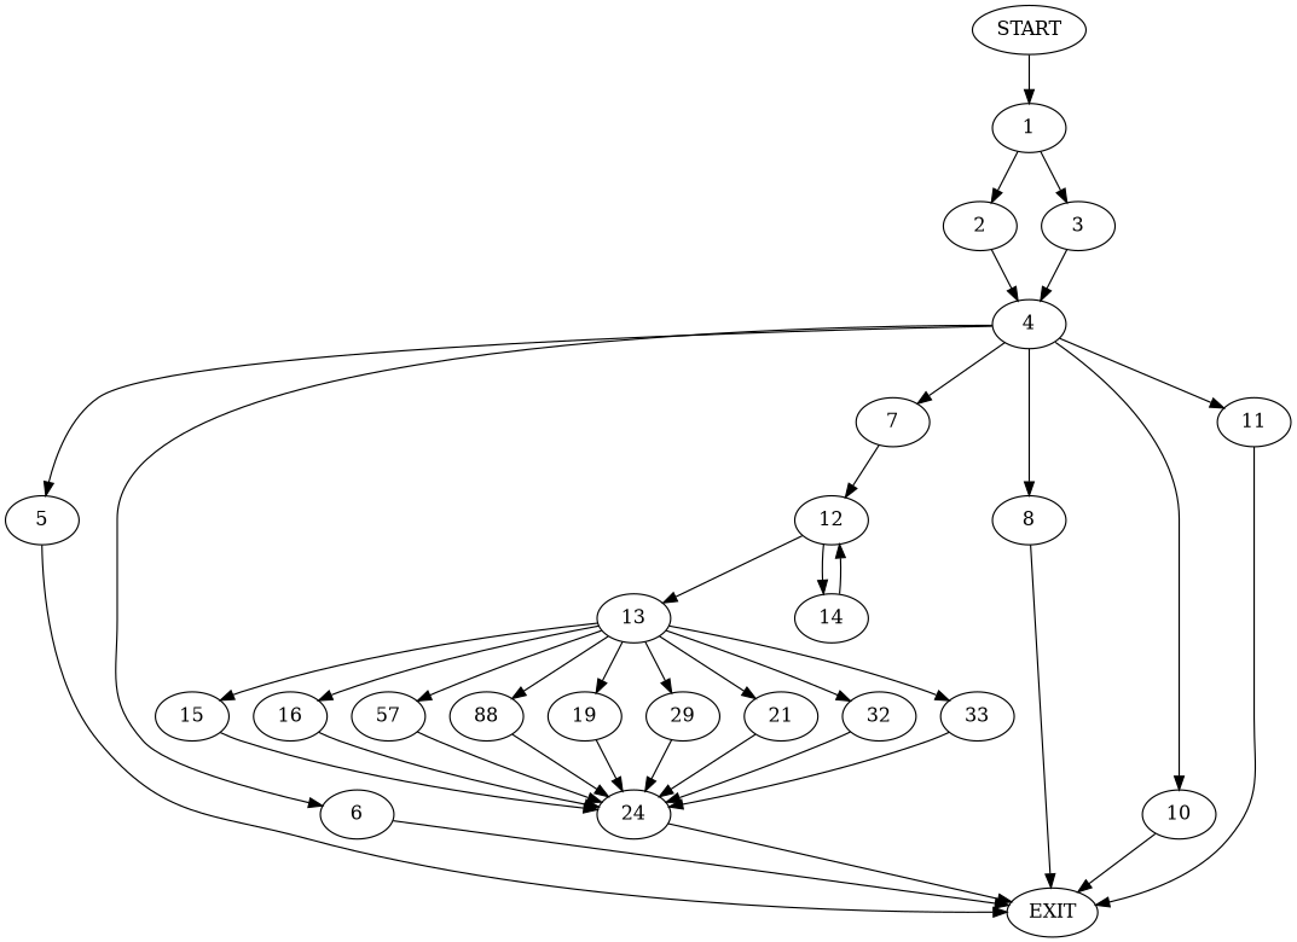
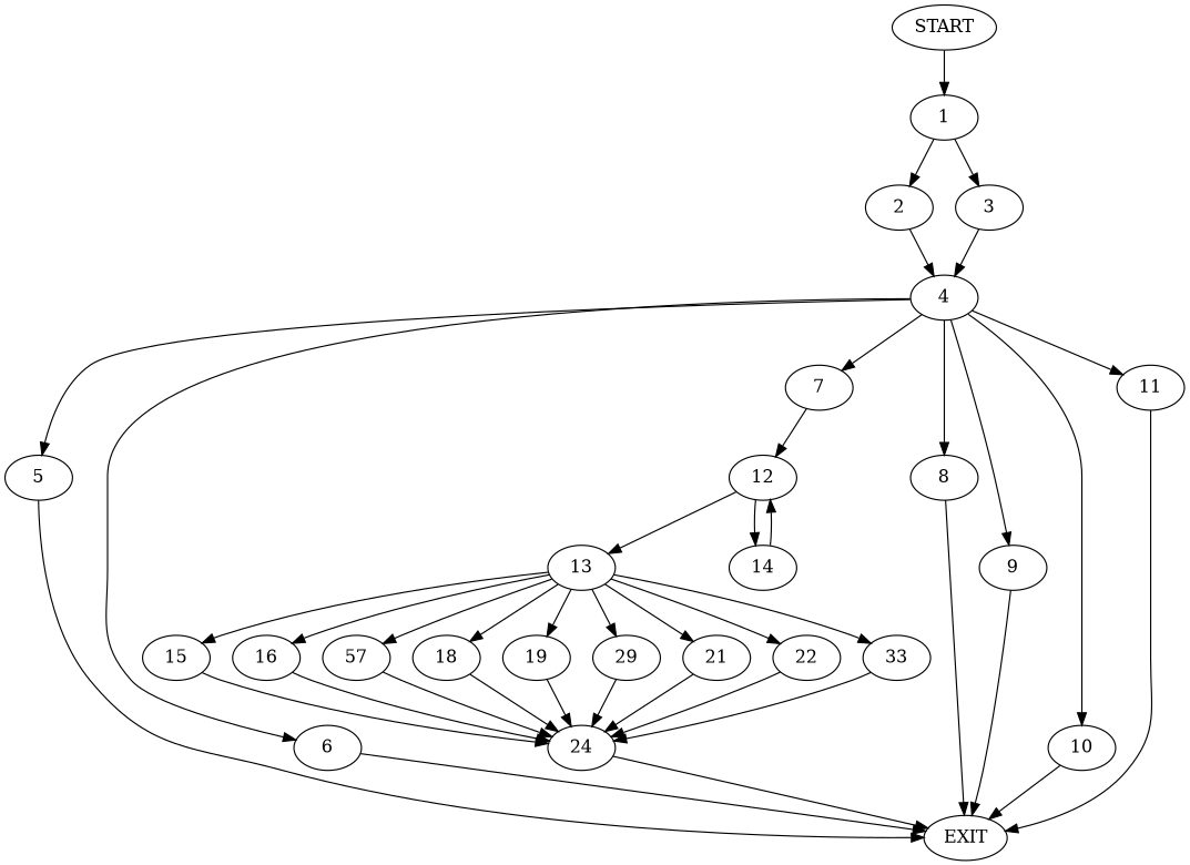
  digraph {
    n1 [label=START]
    1
    2
    3
    n5 [label=EXIT]
    4
    5
    6
    7
    8
+   9
    10
    11
    12
    13
    14
    15
    16
    n19 [label=57]
-   18 [label=88]
+   18
    19
    n22 [label=29]
    21
-   22 [label=32]
+   22
    n25 [label=33]
    24
    n1 -> 1
    1 -> 2
    1 -> 3
    2 -> 4
    3 -> 4
    4 -> 5
    4 -> 6
    4 -> 7
    4 -> 8
+   4 -> 9
    4 -> 10
    4 -> 11
    5 -> n5
    6 -> n5
    7 -> 12
    8 -> n5
+   9 -> n5
    10 -> n5
    11 -> n5
    12 -> 13
    12 -> 14
    13 -> 15
    13 -> 16
    13 -> n19
    13 -> 18
    13 -> 19
    13 -> n22
    13 -> 21
    13 -> 22
    13 -> n25
    14 -> 12
    15 -> 24
    16 -> 24
    n19 -> 24
    18 -> 24
    19 -> 24
    n22 -> 24
    21 -> 24
    22 -> 24
    n25 -> 24
    24 -> n5
  }
